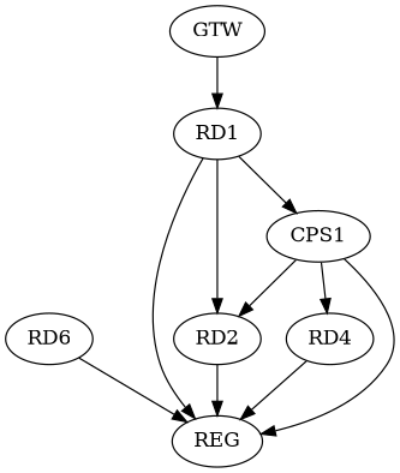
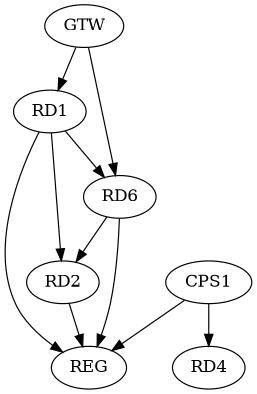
  strict digraph {
    n1 [label=RD1]
    n2 [label=RD2]
    n3 [label=RD6]
    n4 [label=REG]
    n5 [label=RD4]
    n6 [label=CPS1]
    n7 [label=GTW]
    n1 -> n2
-   n1 -> n6
+   n1 -> n3
    n1 -> n4
    n2 -> n4
    n3 -> n4
-   n5 -> n4
-   n6 -> n2
+   n3 -> n2
    n6 -> n4
    n6 -> n5
    n7 -> n1
+   n7 -> n3
  }
